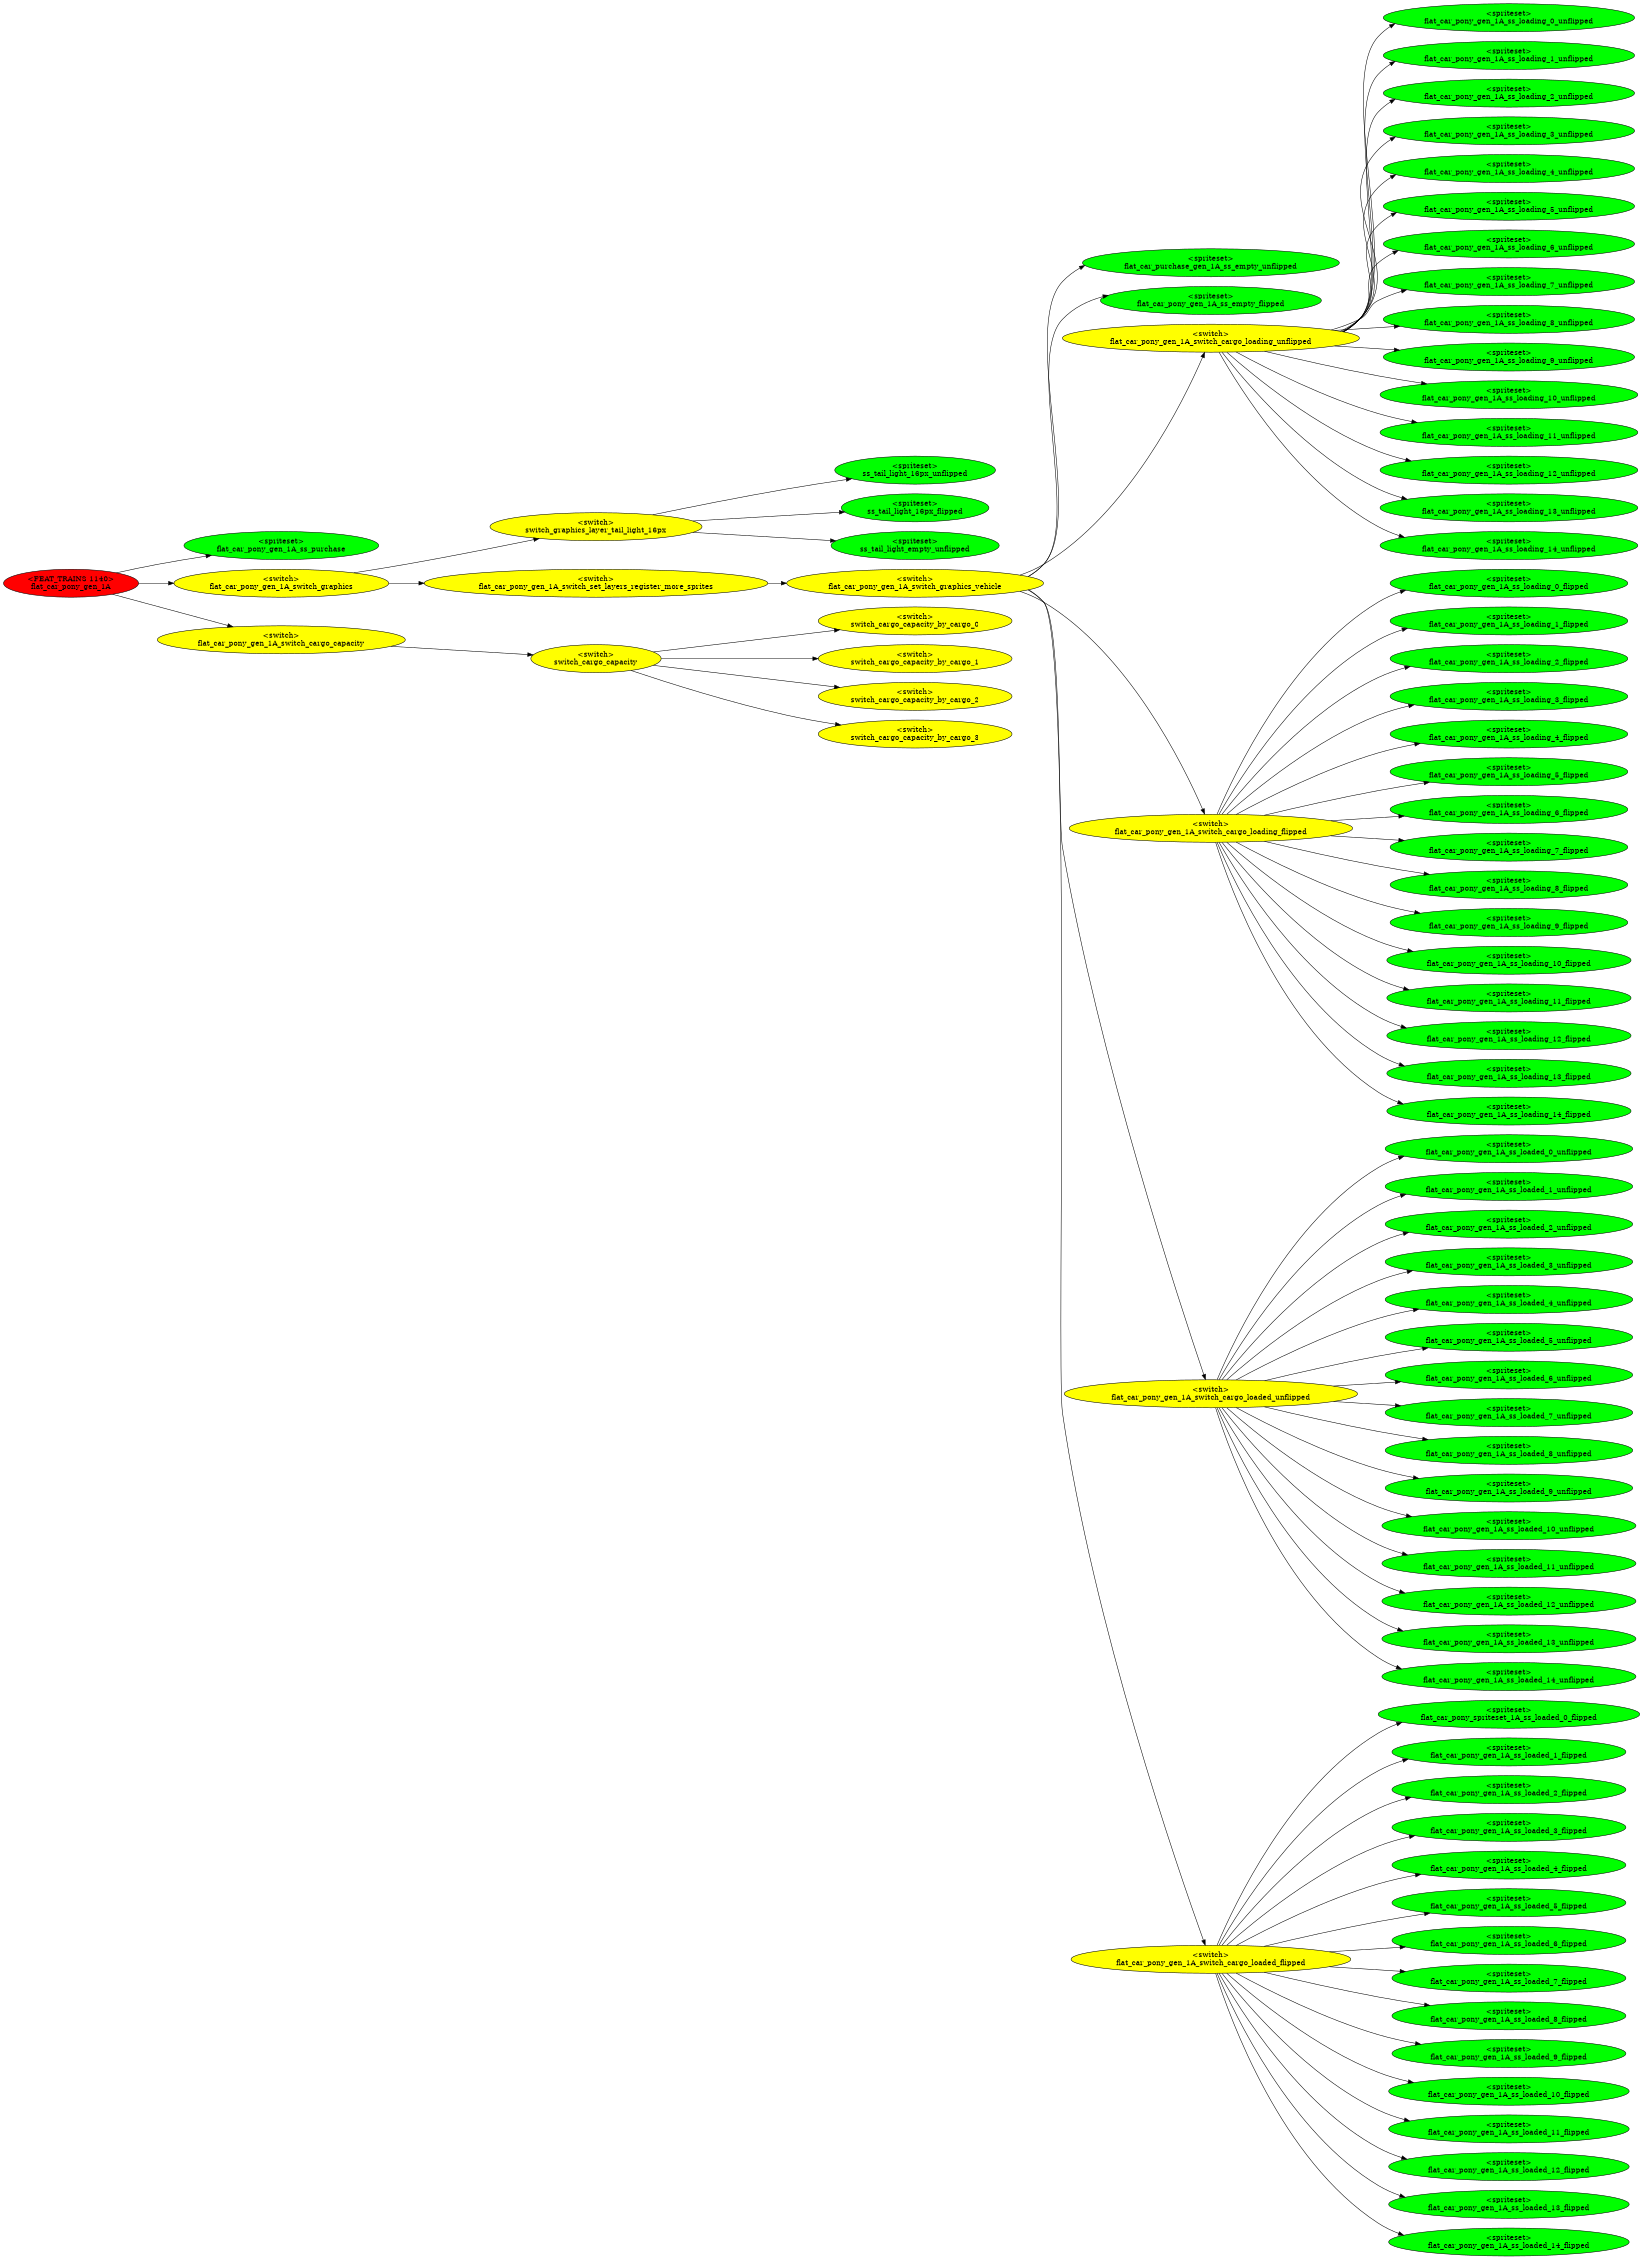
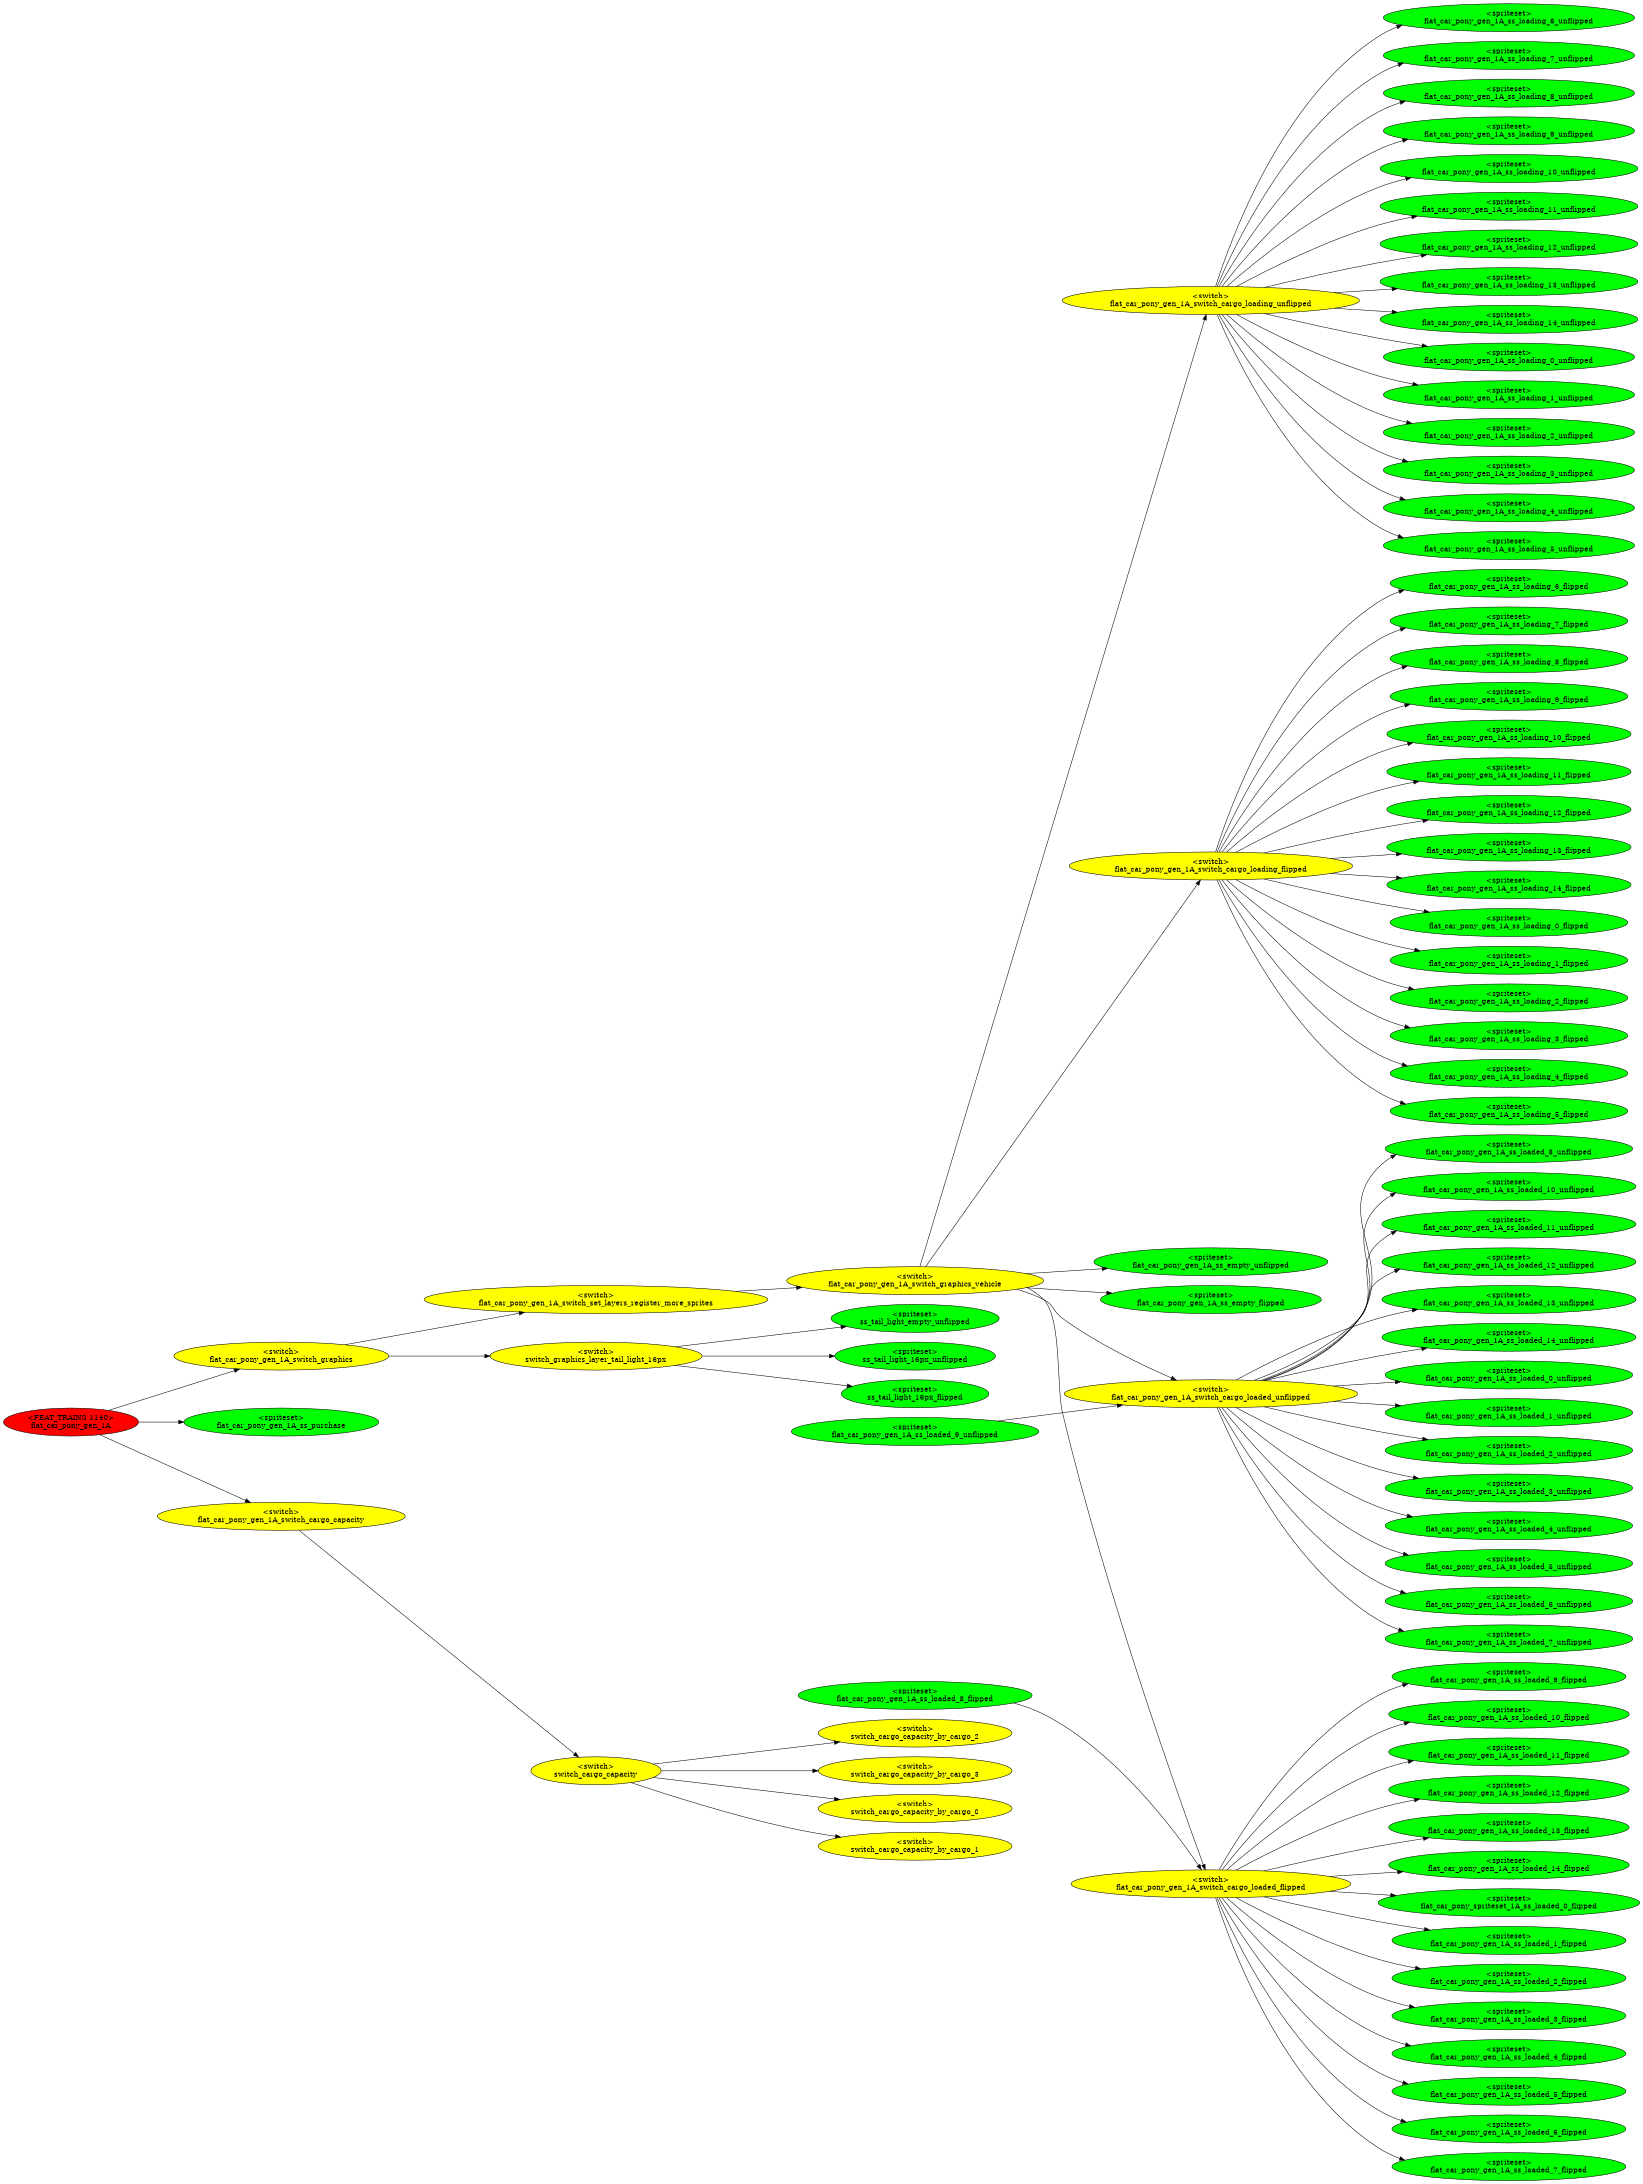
  digraph {
    rankdir=LR
    node [fillcolor=green style=filled]
    n1 [label="<spriteset>\nss_tail_light_16px_unflipped"]
    n2 [label="<spriteset>\nss_tail_light_16px_flipped"]
    n3 [label="<spriteset>\nss_tail_light_empty_unflipped"]
    n4 [fillcolor=yellow label="<switch>\nswitch_graphics_layer_tail_light_16px"]
    n5 [fillcolor=yellow label="<switch>\nswitch_cargo_capacity_by_cargo_0"]
    n6 [fillcolor=yellow label="<switch>\nswitch_cargo_capacity_by_cargo_1"]
    n7 [fillcolor=yellow label="<switch>\nswitch_cargo_capacity_by_cargo_2"]
    n8 [fillcolor=yellow label="<switch>\nswitch_cargo_capacity_by_cargo_3"]
    n9 [fillcolor=yellow label="<switch>\nswitch_cargo_capacity"]
-   n10 [label="<spriteset>\nflat_car_purchase_gen_1A_ss_empty_unflipped"]
+   n10 [label="<spriteset>\nflat_car_pony_gen_1A_ss_empty_unflipped"]
    n11 [label="<spriteset>\nflat_car_pony_gen_1A_ss_loading_0_unflipped"]
    n12 [label="<spriteset>\nflat_car_pony_gen_1A_ss_loaded_0_unflipped"]
    n13 [label="<spriteset>\nflat_car_pony_gen_1A_ss_loading_1_unflipped"]
    n14 [label="<spriteset>\nflat_car_pony_gen_1A_ss_loaded_1_unflipped"]
    n15 [label="<spriteset>\nflat_car_pony_gen_1A_ss_loading_2_unflipped"]
    n16 [label="<spriteset>\nflat_car_pony_gen_1A_ss_loaded_2_unflipped"]
    n17 [label="<spriteset>\nflat_car_pony_gen_1A_ss_loading_3_unflipped"]
    n18 [label="<spriteset>\nflat_car_pony_gen_1A_ss_loaded_3_unflipped"]
    n19 [label="<spriteset>\nflat_car_pony_gen_1A_ss_loading_4_unflipped"]
    n20 [label="<spriteset>\nflat_car_pony_gen_1A_ss_loaded_4_unflipped"]
    n21 [label="<spriteset>\nflat_car_pony_gen_1A_ss_loading_5_unflipped"]
    n22 [label="<spriteset>\nflat_car_pony_gen_1A_ss_loaded_5_unflipped"]
    n23 [label="<spriteset>\nflat_car_pony_gen_1A_ss_loading_6_unflipped"]
    n24 [label="<spriteset>\nflat_car_pony_gen_1A_ss_loaded_6_unflipped"]
    n25 [label="<spriteset>\nflat_car_pony_gen_1A_ss_loading_7_unflipped"]
    n26 [label="<spriteset>\nflat_car_pony_gen_1A_ss_loaded_7_unflipped"]
    n27 [label="<spriteset>\nflat_car_pony_gen_1A_ss_loading_8_unflipped"]
    n28 [label="<spriteset>\nflat_car_pony_gen_1A_ss_loaded_8_unflipped"]
    n29 [label="<spriteset>\nflat_car_pony_gen_1A_ss_loading_9_unflipped"]
    n30 [label="<spriteset>\nflat_car_pony_gen_1A_ss_loaded_9_unflipped"]
    n31 [label="<spriteset>\nflat_car_pony_gen_1A_ss_loading_10_unflipped"]
    n32 [label="<spriteset>\nflat_car_pony_gen_1A_ss_loaded_10_unflipped"]
    n33 [label="<spriteset>\nflat_car_pony_gen_1A_ss_loading_11_unflipped"]
    n34 [label="<spriteset>\nflat_car_pony_gen_1A_ss_loaded_11_unflipped"]
    n35 [label="<spriteset>\nflat_car_pony_gen_1A_ss_loading_12_unflipped"]
    n36 [label="<spriteset>\nflat_car_pony_gen_1A_ss_loaded_12_unflipped"]
    n37 [label="<spriteset>\nflat_car_pony_gen_1A_ss_loading_13_unflipped"]
    n38 [label="<spriteset>\nflat_car_pony_gen_1A_ss_loaded_13_unflipped"]
    n39 [label="<spriteset>\nflat_car_pony_gen_1A_ss_loading_14_unflipped"]
    n40 [label="<spriteset>\nflat_car_pony_gen_1A_ss_loaded_14_unflipped"]
    n41 [label="<spriteset>\nflat_car_pony_gen_1A_ss_empty_flipped"]
    n42 [label="<spriteset>\nflat_car_pony_gen_1A_ss_loading_0_flipped"]
    n43 [label="<spriteset>\nflat_car_pony_spriteset_1A_ss_loaded_0_flipped"]
    n44 [label="<spriteset>\nflat_car_pony_gen_1A_ss_loading_1_flipped"]
    n45 [label="<spriteset>\nflat_car_pony_gen_1A_ss_loaded_1_flipped"]
    n46 [label="<spriteset>\nflat_car_pony_gen_1A_ss_loading_2_flipped"]
    n47 [label="<spriteset>\nflat_car_pony_gen_1A_ss_loaded_2_flipped"]
    n48 [label="<spriteset>\nflat_car_pony_gen_1A_ss_loading_3_flipped"]
    n49 [label="<spriteset>\nflat_car_pony_gen_1A_ss_loaded_3_flipped"]
    n50 [label="<spriteset>\nflat_car_pony_gen_1A_ss_loading_4_flipped"]
    n51 [label="<spriteset>\nflat_car_pony_gen_1A_ss_loaded_4_flipped"]
    n52 [label="<spriteset>\nflat_car_pony_gen_1A_ss_loading_5_flipped"]
    n53 [label="<spriteset>\nflat_car_pony_gen_1A_ss_loaded_5_flipped"]
    n54 [label="<spriteset>\nflat_car_pony_gen_1A_ss_loading_6_flipped"]
    n55 [label="<spriteset>\nflat_car_pony_gen_1A_ss_loaded_6_flipped"]
    n56 [label="<spriteset>\nflat_car_pony_gen_1A_ss_loading_7_flipped"]
    n57 [label="<spriteset>\nflat_car_pony_gen_1A_ss_loaded_7_flipped"]
    n58 [label="<spriteset>\nflat_car_pony_gen_1A_ss_loading_8_flipped"]
    n59 [label="<spriteset>\nflat_car_pony_gen_1A_ss_loaded_8_flipped"]
    n60 [label="<spriteset>\nflat_car_pony_gen_1A_ss_loading_9_flipped"]
    n61 [label="<spriteset>\nflat_car_pony_gen_1A_ss_loaded_9_flipped"]
    n62 [label="<spriteset>\nflat_car_pony_gen_1A_ss_loading_10_flipped"]
    n63 [label="<spriteset>\nflat_car_pony_gen_1A_ss_loaded_10_flipped"]
    n64 [label="<spriteset>\nflat_car_pony_gen_1A_ss_loading_11_flipped"]
    n65 [label="<spriteset>\nflat_car_pony_gen_1A_ss_loaded_11_flipped"]
    n66 [label="<spriteset>\nflat_car_pony_gen_1A_ss_loading_12_flipped"]
    n67 [label="<spriteset>\nflat_car_pony_gen_1A_ss_loaded_12_flipped"]
    n68 [label="<spriteset>\nflat_car_pony_gen_1A_ss_loading_13_flipped"]
    n69 [label="<spriteset>\nflat_car_pony_gen_1A_ss_loaded_13_flipped"]
    n70 [label="<spriteset>\nflat_car_pony_gen_1A_ss_loading_14_flipped"]
    n71 [label="<spriteset>\nflat_car_pony_gen_1A_ss_loaded_14_flipped"]
    n72 [fillcolor=yellow label="<switch>\nflat_car_pony_gen_1A_switch_cargo_loading_unflipped"]
    n73 [fillcolor=yellow label="<switch>\nflat_car_pony_gen_1A_switch_cargo_loading_flipped"]
    n74 [fillcolor=yellow label="<switch>\nflat_car_pony_gen_1A_switch_cargo_loaded_unflipped"]
    n75 [fillcolor=yellow label="<switch>\nflat_car_pony_gen_1A_switch_cargo_loaded_flipped"]
    n76 [fillcolor=yellow label="<switch>\nflat_car_pony_gen_1A_switch_graphics_vehicle"]
    n77 [label="<spriteset>\nflat_car_pony_gen_1A_ss_purchase"]
    n78 [fillcolor=yellow label="<switch>\nflat_car_pony_gen_1A_switch_set_layers_register_more_sprites"]
    n79 [fillcolor=yellow label="<switch>\nflat_car_pony_gen_1A_switch_graphics"]
    n80 [fillcolor=yellow label="<switch>\nflat_car_pony_gen_1A_switch_cargo_capacity"]
    n81 [fillcolor=red label="<FEAT_TRAINS 1140>\nflat_car_pony_gen_1A"]
    n4 -> n1
    n4 -> n2
    n4 -> n3
    n9 -> n5
    n9 -> n6
    n9 -> n7
    n9 -> n8
    n72 -> n11
    n72 -> n13
    n72 -> n15
    n72 -> n17
    n72 -> n19
    n72 -> n21
    n72 -> n23
    n72 -> n25
    n72 -> n27
    n72 -> n29
    n72 -> n31
    n72 -> n33
    n72 -> n35
    n72 -> n37
    n72 -> n39
    n73 -> n42
    n73 -> n44
    n73 -> n46
    n73 -> n48
    n73 -> n50
    n73 -> n52
    n73 -> n54
    n73 -> n56
    n73 -> n58
    n73 -> n60
    n73 -> n62
    n73 -> n64
    n73 -> n66
    n73 -> n68
    n73 -> n70
    n74 -> n12
    n74 -> n14
    n74 -> n16
    n74 -> n18
    n74 -> n20
    n74 -> n22
    n74 -> n24
    n74 -> n26
    n74 -> n28
-   n74 -> n30
+   n30 -> n74
    n74 -> n32
    n74 -> n34
    n74 -> n36
    n74 -> n38
    n74 -> n40
    n75 -> n43
    n75 -> n45
    n75 -> n47
    n75 -> n49
    n75 -> n51
    n75 -> n53
    n75 -> n55
    n75 -> n57
-   n75 -> n59
+   n59 -> n75
    n75 -> n61
    n75 -> n63
    n75 -> n65
    n75 -> n67
    n75 -> n69
    n75 -> n71
    n76 -> n10
    n76 -> n41
    n76 -> n72
    n76 -> n73
    n76 -> n74
    n76 -> n75
    n78 -> n76
    n79 -> n4
    n79 -> n78
    n80 -> n9
    n81 -> n77
    n81 -> n79
    n81 -> n80
  }
